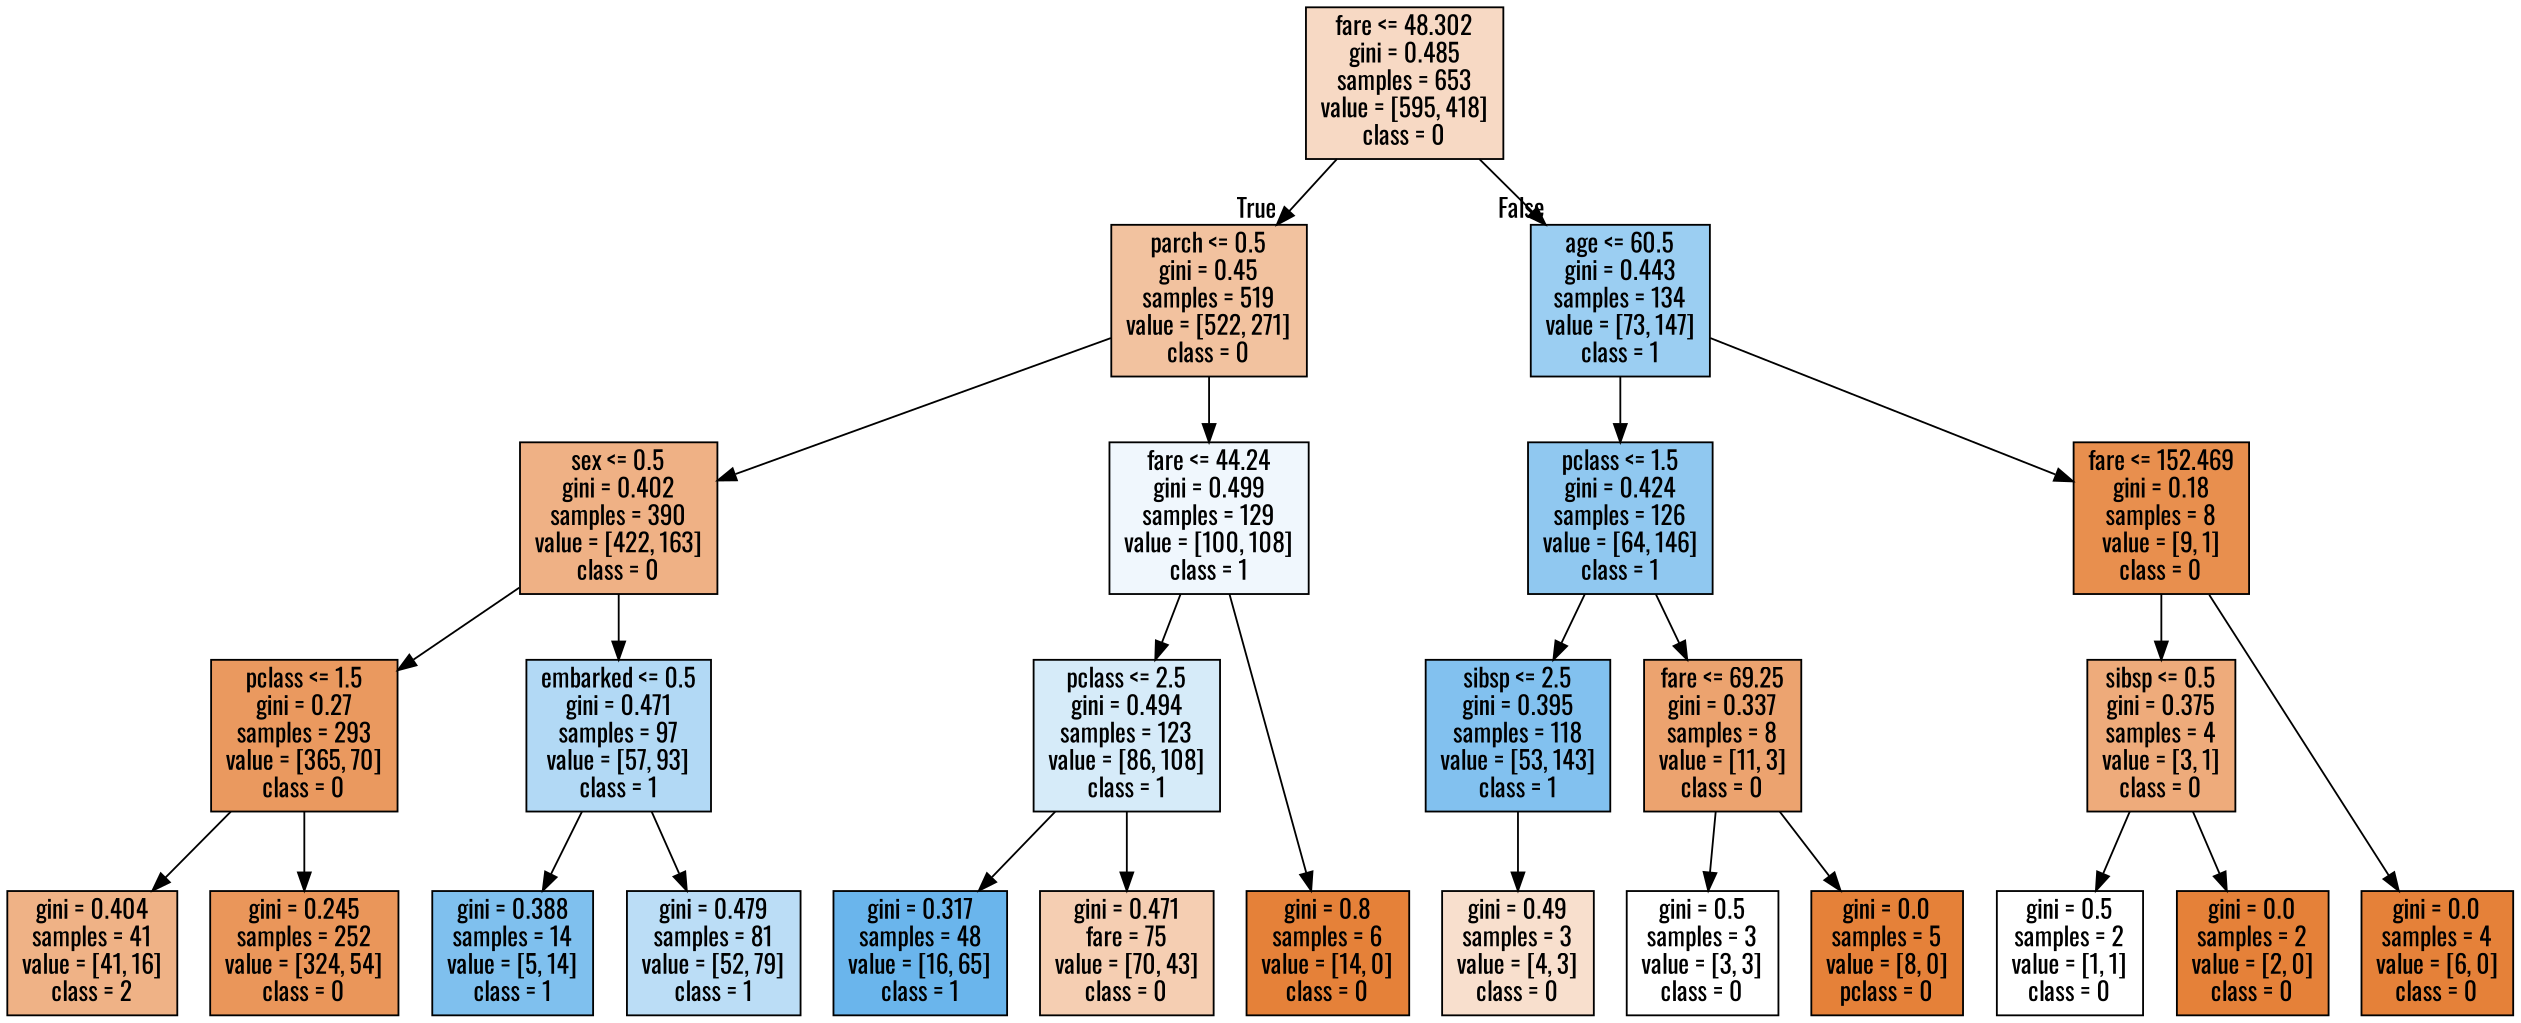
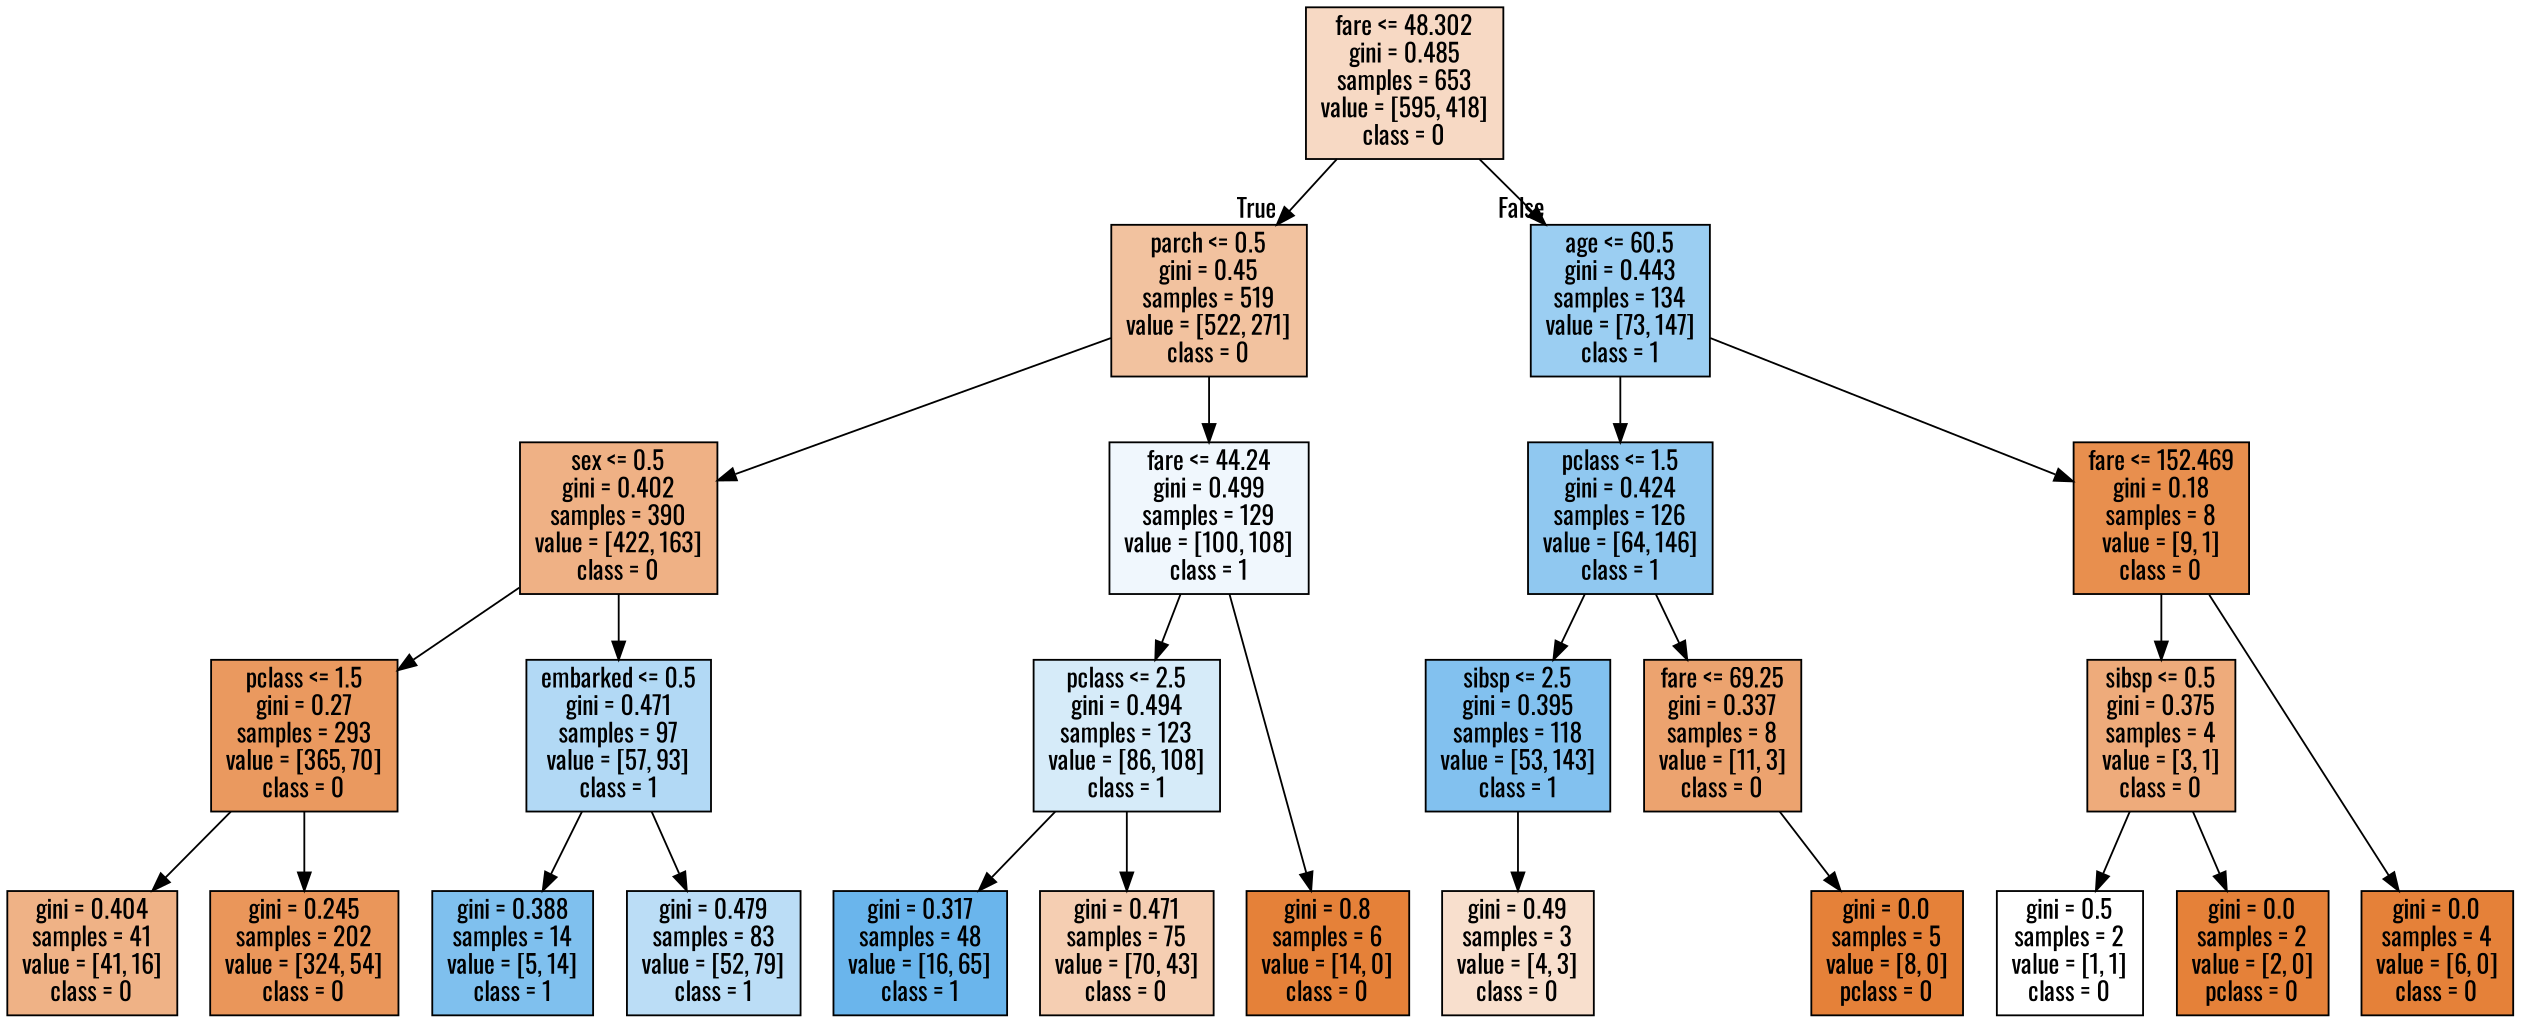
  digraph {
    fontname=Oswald
    ranksep=equally
    splines=polyline
    node [color=black fillcolor="#e58139ff" fontname=Oswald shape=box style=filled]
    edge [fontname=Oswald]
    n1 [fillcolor="#e581394c" label="fare <= 48.302\ngini = 0.485\nsamples = 653\nvalue = [595, 418]\nclass = 0"]
    n2 [fillcolor="#e581397b" label="parch <= 0.5\ngini = 0.45\nsamples = 519\nvalue = [522, 271]\nclass = 0"]
    n3 [fillcolor="#399de580" label="age <= 60.5\ngini = 0.443\nsamples = 134\nvalue = [73, 147]\nclass = 1"]
    n4 [fillcolor="#e581399d" label="sex <= 0.5\ngini = 0.402\nsamples = 390\nvalue = [422, 163]\nclass = 0"]
    n5 [fillcolor="#399de513" label="fare <= 44.24\ngini = 0.499\nsamples = 129\nvalue = [100, 108]\nclass = 1"]
    n6 [fillcolor="#399de58f" label="pclass <= 1.5\ngini = 0.424\nsamples = 126\nvalue = [64, 146]\nclass = 1"]
    n7 [fillcolor="#e58139e3" label="fare <= 152.469\ngini = 0.18\nsamples = 8\nvalue = [9, 1]\nclass = 0"]
    n8 [fillcolor="#e58139ce" label="pclass <= 1.5\ngini = 0.27\nsamples = 293\nvalue = [365, 70]\nclass = 0"]
    n9 [fillcolor="#399de563" label="embarked <= 0.5\ngini = 0.471\nsamples = 97\nvalue = [57, 93]\nclass = 1"]
    n10 [fillcolor="#399de534" label="pclass <= 2.5\ngini = 0.494\nsamples = 123\nvalue = [86, 108]\nclass = 1"]
    n11 [fillcolor="#399de5a0" label="sibsp <= 2.5\ngini = 0.395\nsamples = 118\nvalue = [53, 143]\nclass = 1"]
    n12 [fillcolor="#e58139b9" label="fare <= 69.25\ngini = 0.337\nsamples = 8\nvalue = [11, 3]\nclass = 0"]
    n13 [fillcolor="#e58139aa" label="sibsp <= 0.5\ngini = 0.375\nsamples = 4\nvalue = [3, 1]\nclass = 0"]
-   n14 [fillcolor="#e581399b" label="gini = 0.404\nsamples = 41\nvalue = [41, 16]\nclass = 2"]
-   n15 [fillcolor="#e58139d4" label="gini = 0.245\nsamples = 252\nvalue = [324, 54]\nclass = 0"]
+   n14 [fillcolor="#e581399b" label="gini = 0.404\nsamples = 41\nvalue = [41, 16]\nclass = 0"]
+   n15 [fillcolor="#e58139d4" label="gini = 0.245\nsamples = 202\nvalue = [324, 54]\nclass = 0"]
    n16 [fillcolor="#399de5a4" label="gini = 0.388\nsamples = 14\nvalue = [5, 14]\nclass = 1"]
-   n17 [fillcolor="#399de557" label="gini = 0.479\nsamples = 81\nvalue = [52, 79]\nclass = 1"]
+   n17 [fillcolor="#399de557" label="gini = 0.479\nsamples = 83\nvalue = [52, 79]\nclass = 1"]
    n18 [fillcolor="#399de5c0" label="gini = 0.317\nsamples = 48\nvalue = [16, 65]\nclass = 1"]
-   n19 [fillcolor="#e5813962" label="gini = 0.471\nfare = 75\nvalue = [70, 43]\nclass = 0"]
+   n19 [fillcolor="#e5813962" label="gini = 0.471\nsamples = 75\nvalue = [70, 43]\nclass = 0"]
    n20 [label="gini = 0.8\nsamples = 6\nvalue = [14, 0]\nclass = 0"]
    n21 [fillcolor="#e5813940" label="gini = 0.49\nsamples = 3\nvalue = [4, 3]\nclass = 0"]
-   n22 [fillcolor="#e5813900" label="gini = 0.5\nsamples = 3\nvalue = [3, 3]\nclass = 0"]
    n23 [label="gini = 0.0\nsamples = 5\nvalue = [8, 0]\npclass = 0"]
    n24 [fillcolor="#e5813900" label="gini = 0.5\nsamples = 2\nvalue = [1, 1]\nclass = 0"]
-   n25 [label="gini = 0.0\nsamples = 2\nvalue = [2, 0]\nclass = 0"]
+   n25 [label="gini = 0.0\nsamples = 2\nvalue = [2, 0]\npclass = 0"]
    n26 [label="gini = 0.0\nsamples = 4\nvalue = [6, 0]\nclass = 0"]
    subgraph sub_1 {
      rank=same
      n1
    }
    subgraph sub_2 {
      rank=same
      n2
      n3
    }
    subgraph sub_3 {
      rank=same
      n4
      n5
      n6
      n7
    }
    subgraph sub_4 {
      rank=same
      n8
      n9
      n10
      n11
      n12
      n13
    }
    subgraph sub_5 {
      rank=same
      n14
      n15
      n16
      n17
      n18
      n19
      n20
      n21
-     n22
      n23
      n24
      n25
      n26
    }
    n1 -> n2 [headlabel=True labelangle=45 labeldistance=2.5]
    n1 -> n3 [headlabel=False labelangle=-45 labeldistance=2.5]
    n2 -> n4
    n2 -> n5
    n3 -> n6
    n3 -> n7
    n4 -> n8
    n4 -> n9
    n5 -> n10
    n5 -> n20
    n6 -> n11
    n6 -> n12
    n7 -> n13
    n7 -> n26
    n8 -> n14
    n8 -> n15
    n9 -> n16
    n9 -> n17
    n10 -> n18
    n10 -> n19
    n11 -> n21
-   n12 -> n22
    n12 -> n23
    n13 -> n24
    n13 -> n25
  }
